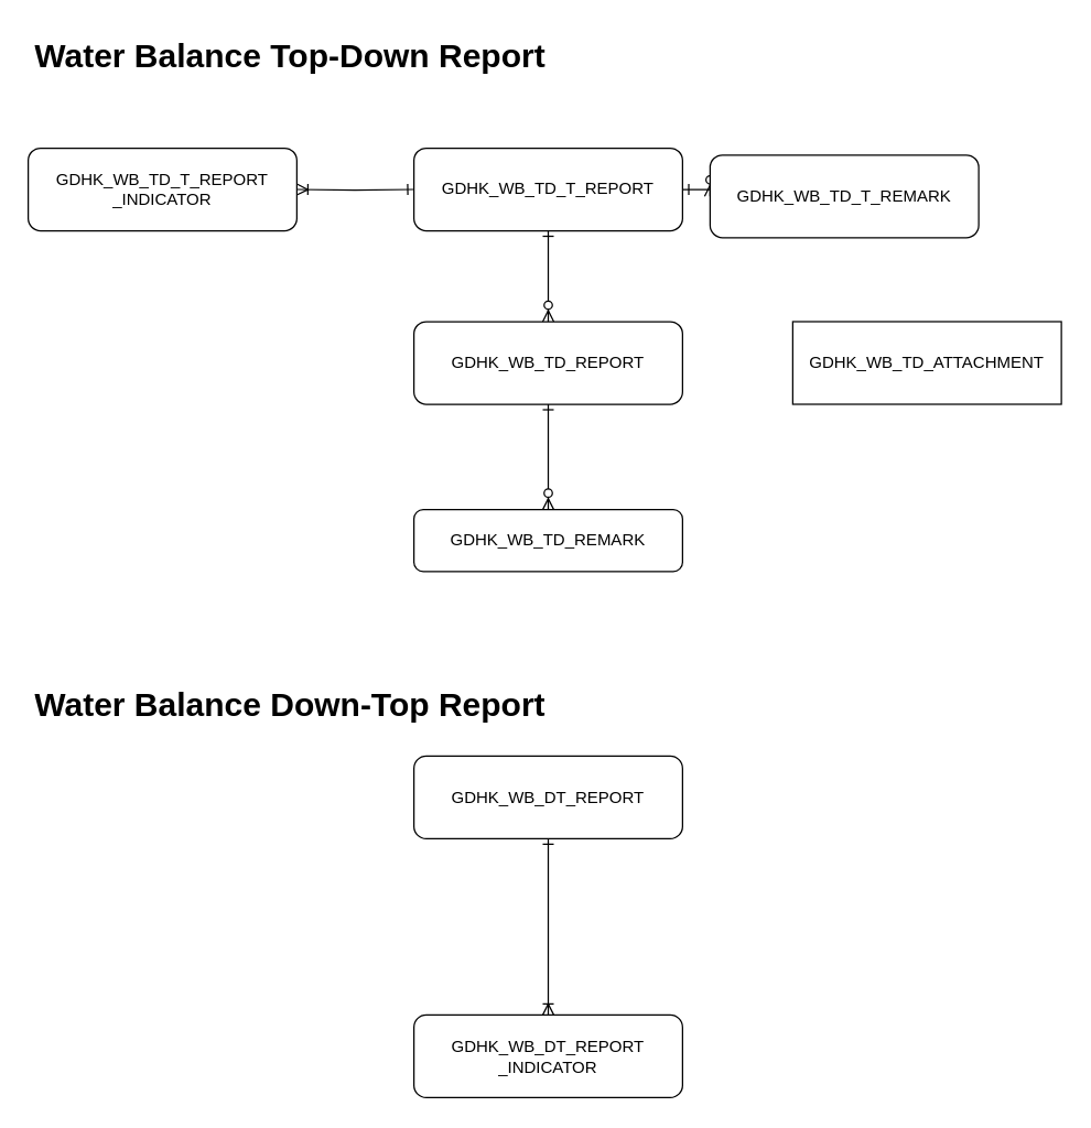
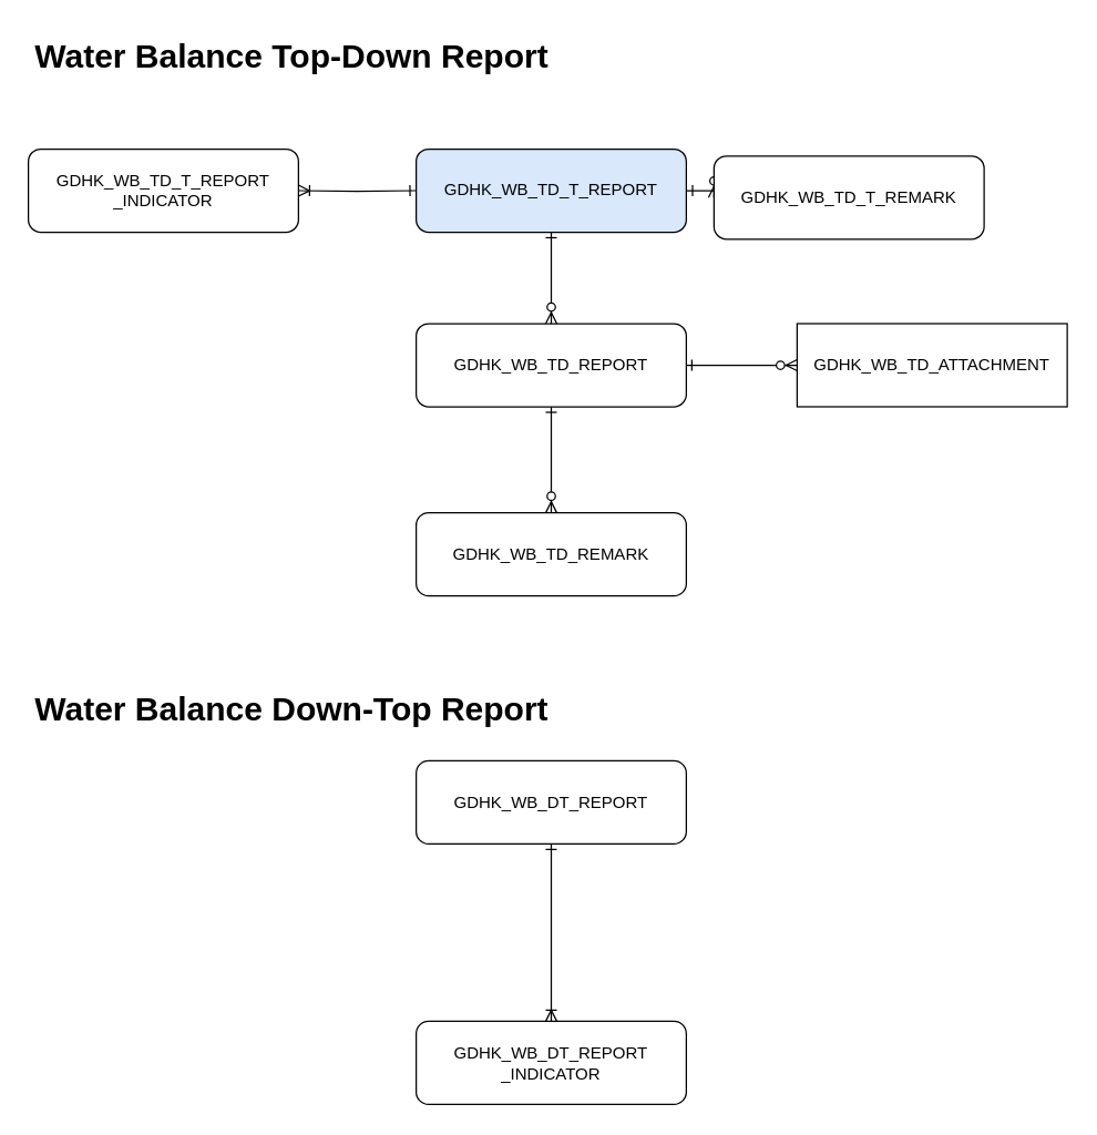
  <mxCell id="0" />
  <mxCell id="1" parent="0" />
  <mxCell id="2" value="&lt;h1&gt;&lt;span&gt;Water&lt;/span&gt;&lt;span&gt;&amp;nbsp;Balance T&lt;/span&gt;&lt;span&gt;op&lt;/span&gt;&lt;span&gt;-Down Report&lt;/span&gt;&lt;br&gt;&lt;/h1&gt;" style="text;html=1;strokeColor=none;fillColor=none;spacing=5;spacingTop=-20;whiteSpace=wrap;overflow=hidden;rounded=0;" parent="1" vertex="1"><mxGeometry x="20" y="20.5" width="417" height="40" as="geometry" /></mxCell>
- <mxCell id="3" value="&lt;span&gt;GDHK_WB_TD_REMARK&lt;/span&gt;&lt;br&gt;" style="rounded=1;whiteSpace=wrap;html=1;" parent="1" vertex="1"><mxGeometry x="300" y="369.5" width="195" height="45" as="geometry" /></mxCell>
+ <mxCell id="3" value="&lt;span&gt;GDHK_WB_TD_REMARK&lt;/span&gt;&lt;br&gt;" style="rounded=1;whiteSpace=wrap;html=1;" parent="1" vertex="1"><mxGeometry x="300" y="369.5" width="195" height="60" as="geometry" /></mxCell>
  <mxCell id="4" style="edgeStyle=orthogonalEdgeStyle;rounded=0;orthogonalLoop=1;jettySize=auto;html=1;entryX=0.5;entryY=0;entryDx=0;entryDy=0;startArrow=ERone;startFill=0;endArrow=ERzeroToMany;endFill=1;" parent="1" source="6" target="3" edge="1"><mxGeometry relative="1" as="geometry" /></mxCell>
+ <mxCell id="5" style="edgeStyle=orthogonalEdgeStyle;rounded=0;orthogonalLoop=1;jettySize=auto;html=1;exitX=1;exitY=0.5;exitDx=0;exitDy=0;startArrow=ERone;startFill=0;endArrow=ERzeroToMany;endFill=1;" parent="1" source="6" target="11" edge="1"><mxGeometry relative="1" as="geometry" /></mxCell>
  <mxCell id="6" value="&lt;span&gt;GDHK_WB_TD_REPORT&lt;/span&gt;&lt;br&gt;" style="rounded=1;whiteSpace=wrap;html=1;" parent="1" vertex="1"><mxGeometry x="300" y="233" width="195" height="60" as="geometry" /></mxCell>
  <mxCell id="7" style="edgeStyle=orthogonalEdgeStyle;rounded=0;orthogonalLoop=1;jettySize=auto;html=1;entryX=0.5;entryY=0;entryDx=0;entryDy=0;startArrow=ERone;startFill=0;endArrow=ERzeroToMany;endFill=1;" parent="1" source="10" target="6" edge="1"><mxGeometry relative="1" as="geometry" /></mxCell>
  <mxCell id="8" style="edgeStyle=orthogonalEdgeStyle;rounded=0;orthogonalLoop=1;jettySize=auto;html=1;entryX=1;entryY=0.5;entryDx=0;entryDy=0;startArrow=ERone;startFill=0;endArrow=ERoneToMany;endFill=0;" parent="1" target="13" edge="1"><mxGeometry relative="1" as="geometry"><mxPoint x="299.5" y="137" as="sourcePoint" /></mxGeometry></mxCell>
  <mxCell id="9" style="edgeStyle=orthogonalEdgeStyle;rounded=0;orthogonalLoop=1;jettySize=auto;html=1;entryX=0;entryY=0.5;entryDx=0;entryDy=0;startArrow=ERone;startFill=0;endArrow=ERzeroToMany;endFill=1;" parent="1" target="12" edge="1"><mxGeometry relative="1" as="geometry"><mxPoint x="495.5" y="137" as="sourcePoint" /></mxGeometry></mxCell>
- <mxCell id="10" value="&lt;span&gt;GDHK_WB_TD_T_REPORT&lt;/span&gt;&lt;br&gt;" style="rounded=1;whiteSpace=wrap;html=1;" parent="1" vertex="1"><mxGeometry x="300" y="107" width="195" height="60" as="geometry" /></mxCell>
+ <mxCell id="10" value="&lt;span&gt;GDHK_WB_TD_T_REPORT&lt;/span&gt;&lt;br&gt;" style="rounded=1;whiteSpace=wrap;html=1;fillColor=#dae8fc;" parent="1" vertex="1"><mxGeometry x="300" y="107" width="195" height="60" as="geometry" /></mxCell>
  <mxCell id="11" value="&lt;span&gt;GDHK_WB_TD_ATTACHMENT&lt;/span&gt;&lt;br&gt;" style="whiteSpace=wrap;html=1;rounded=0;" parent="1" vertex="1"><mxGeometry x="575" y="233" width="195" height="60" as="geometry" /></mxCell>
  <mxCell id="12" value="&lt;span&gt;GDHK_WB_TD_T_REMARK&lt;/span&gt;&lt;br&gt;" style="rounded=1;whiteSpace=wrap;html=1;" parent="1" vertex="1"><mxGeometry x="515" y="112" width="195" height="60" as="geometry" /></mxCell>
  <mxCell id="13" value="&lt;span&gt;GDHK_WB_TD_T_REPORT&lt;br&gt;_INDICATOR&lt;/span&gt;&lt;br&gt;" style="rounded=1;whiteSpace=wrap;html=1;" parent="1" vertex="1"><mxGeometry x="20" y="107" width="195" height="60" as="geometry" /></mxCell>
  <mxCell id="14" style="edgeStyle=orthogonalEdgeStyle;rounded=0;orthogonalLoop=1;jettySize=auto;html=1;entryX=0.5;entryY=0;entryDx=0;entryDy=0;startArrow=ERone;startFill=0;endArrow=ERoneToMany;endFill=0;" parent="1" source="15" target="16" edge="1"><mxGeometry relative="1" as="geometry" /></mxCell>
  <mxCell id="15" value="&lt;span&gt;GDHK_WB_DT_REPORT&lt;/span&gt;&lt;br&gt;" style="rounded=1;whiteSpace=wrap;html=1;" parent="1" vertex="1"><mxGeometry x="300" y="548.5" width="195" height="60" as="geometry" /></mxCell>
  <mxCell id="16" value="&lt;span&gt;GDHK_WB_DT_REPORT&lt;br&gt;_INDICATOR&lt;/span&gt;&lt;br&gt;" style="rounded=1;whiteSpace=wrap;html=1;" parent="1" vertex="1"><mxGeometry x="300" y="736.5" width="195" height="60" as="geometry" /></mxCell>
  <mxCell id="17" value="&lt;h1&gt;&lt;span&gt;W&lt;/span&gt;&lt;span&gt;ater Balance Down-Top Report&lt;/span&gt;&lt;br&gt;&lt;/h1&gt;" style="text;html=1;strokeColor=none;fillColor=none;spacing=5;spacingTop=-20;whiteSpace=wrap;overflow=hidden;rounded=0;" parent="1" vertex="1"><mxGeometry x="20" y="492" width="417" height="40" as="geometry" /></mxCell>
